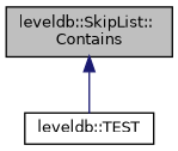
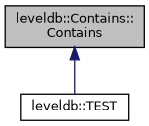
  digraph {
    rankdir=TB
    node [color=black fontname=Helvetica fontsize=10 shape=record style=filled]
-   n1 [fillcolor=grey75 fontcolor=black height=0.2 label="leveldb::SkipList::\lContains" width=0.4]
+   n1 [fillcolor=grey75 fontcolor=black height=0.2 label="leveldb::Contains::\lContains" width=0.4]
    n2 [fillcolor=white height=0.2 label="leveldb::TEST" width=0.4]
    n1 -> n2 [color=midnightblue dir=back fontname=Helvetica fontsize=10 labelfontname=Helvetica labelfontsize=10 style=solid]
  }
